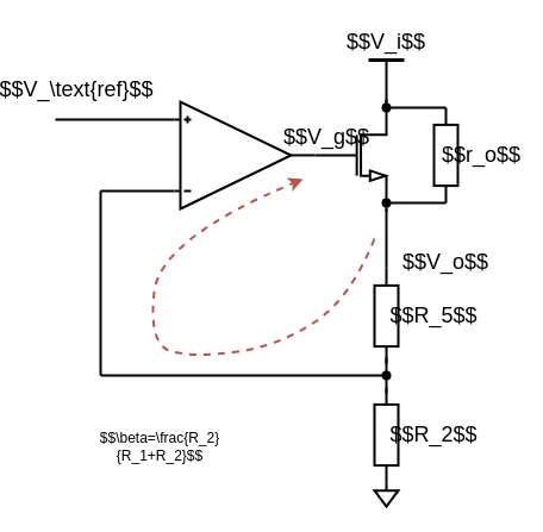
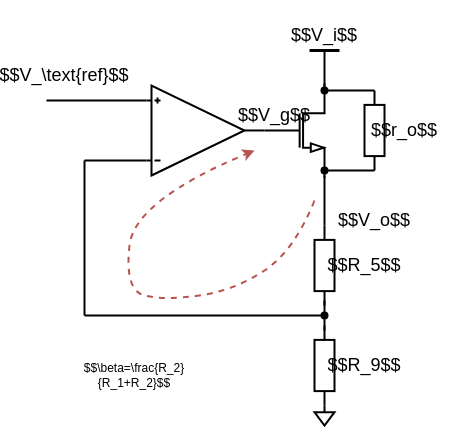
  <mxCell id="0" />
  <mxCell id="1" parent="0" />
  <mxCell id="2" value="" style="verticalLabelPosition=bottom;shadow=0;dashed=0;align=center;html=1;verticalAlign=top;shape=mxgraph.electrical.transistors.nmos;pointerEvents=1;strokeWidth=2;" vertex="1" parent="1"><mxGeometry x="250" y="80" width="60" height="100" as="geometry" /></mxCell>
  <mxCell id="3" value="" style="pointerEvents=1;verticalLabelPosition=bottom;shadow=0;dashed=0;align=center;html=1;verticalAlign=top;shape=mxgraph.electrical.resistors.resistor_1;direction=south;strokeWidth=2;" vertex="1" parent="1"><mxGeometry x="300" y="225" width="20" height="80" as="geometry" /></mxCell>
  <mxCell id="4" value="" style="verticalLabelPosition=bottom;shadow=0;dashed=0;align=center;html=1;verticalAlign=top;shape=stencil(pVXbcoMgFPwaHpsRyEUfU9u+9huIIZUJgoMkaf++R9E2qGGMzjjOnD26uy4cRDStclZyRCJWlTyziL4hQq7MCHaQABPo5A5MIlcqVnCHfJbcMCu0YhLwfVHCHbuHKmv0md/E0bZvC5VzI6zr3lrGuC7pO4r2ANYXTTOtFPgA0srr3PWBmwllPStCvThqsCQKbrlxeOv526t+2mqFtxuHIPLxnBoirzP0YjpPT1/sBDXcU5unBTCsncRTPm+1xaQfKV6iSmaqxsm4Kk0BebSlaHpg2fnL6Is6jnotWb17B42uXegr/7e18S2FUugIpFB3BG4a/hjWweUbp/A9JJNMZFJXPLBggA9yaNAH4dH0pA0PpHoSUrrjIaD6VPT+mOHFwU1jCHnYLfYwjcH3EC/OAa8XBxEvDqJnYk4S2D8Ld2SGix5FHD7Xxsak6z3c7c1rg3FpUPdbboBf);flipV=1;strokeWidth=2;" vertex="1" parent="1"><mxGeometry x="132" y="85" width="98" height="90" as="geometry" /></mxCell>
  <mxCell id="5" value="" style="endArrow=none;html=1;rounded=0;entryX=0;entryY=0.5;entryDx=0;entryDy=0;entryPerimeter=0;strokeWidth=2;" edge="1" parent="1" target="2"><mxGeometry width="50" height="50" relative="1" as="geometry"><mxPoint x="250" y="130" as="sourcePoint" /><mxPoint x="190" y="80" as="targetPoint" /></mxGeometry></mxCell>
  <mxCell id="6" value="" style="endArrow=none;html=1;rounded=0;entryX=0;entryY=0.5;entryDx=0;entryDy=0;entryPerimeter=0;exitX=0;exitY=0.5;exitDx=0;exitDy=0;exitPerimeter=0;strokeWidth=2;" edge="1" parent="1" source="3"><mxGeometry width="50" height="50" relative="1" as="geometry"><mxPoint x="310" y="220" as="sourcePoint" /><mxPoint x="310" y="175" as="targetPoint" /></mxGeometry></mxCell>
  <mxCell id="7" value="" style="pointerEvents=1;verticalLabelPosition=bottom;shadow=0;dashed=0;align=center;html=1;verticalAlign=top;shape=mxgraph.electrical.resistors.resistor_1;direction=south;strokeWidth=2;" vertex="1" parent="1"><mxGeometry x="300" y="325" width="20" height="80" as="geometry" /></mxCell>
  <mxCell id="8" value="" style="endArrow=none;html=1;rounded=0;strokeWidth=2;" edge="1" parent="1"><mxGeometry width="50" height="50" relative="1" as="geometry"><mxPoint x="32" y="100" as="sourcePoint" /><mxPoint x="132" y="100" as="targetPoint" /></mxGeometry></mxCell>
  <mxCell id="9" value="" style="endArrow=none;html=1;rounded=0;strokeWidth=2;" edge="1" parent="1"><mxGeometry width="50" height="50" relative="1" as="geometry"><mxPoint x="70" y="160" as="sourcePoint" /><mxPoint x="132" y="160" as="targetPoint" /></mxGeometry></mxCell>
  <mxCell id="10" value="" style="endArrow=none;html=1;rounded=0;strokeWidth=2;" edge="1" parent="1"><mxGeometry width="50" height="50" relative="1" as="geometry"><mxPoint x="70" y="160" as="sourcePoint" /><mxPoint x="70" y="315" as="targetPoint" /></mxGeometry></mxCell>
  <mxCell id="11" value="" style="endArrow=none;html=1;rounded=0;entryX=0;entryY=0.5;entryDx=0;entryDy=0;entryPerimeter=0;strokeWidth=2;" edge="1" parent="1"><mxGeometry width="50" height="50" relative="1" as="geometry"><mxPoint x="70" y="315" as="sourcePoint" /><mxPoint x="310" y="315" as="targetPoint" /></mxGeometry></mxCell>
  <mxCell id="12" value="" style="endArrow=none;html=1;rounded=0;exitX=0.063;exitY=0.5;exitDx=0;exitDy=0;exitPerimeter=0;strokeWidth=2;" edge="1" parent="1" source="7"><mxGeometry width="50" height="50" relative="1" as="geometry"><mxPoint x="260" y="350" as="sourcePoint" /><mxPoint x="310" y="300" as="targetPoint" /></mxGeometry></mxCell>
  <mxCell id="13" value="" style="endArrow=none;html=1;rounded=0;strokeWidth=2;" edge="1" parent="1"><mxGeometry width="50" height="50" relative="1" as="geometry"><mxPoint x="230" y="129.96" as="sourcePoint" /><mxPoint x="250" y="129.96" as="targetPoint" /></mxGeometry></mxCell>
  <mxCell id="14" value="" style="shape=waypoint;sketch=0;fillStyle=solid;size=6;pointerEvents=1;points=[];fillColor=none;resizable=0;rotatable=0;perimeter=centerPerimeter;snapToPoint=1;strokeWidth=2;" vertex="1" parent="1"><mxGeometry x="300" y="305" width="20" height="20" as="geometry" /></mxCell>
  <mxCell id="15" value="" style="endArrow=none;html=1;rounded=0;strokeWidth=2;" edge="1" parent="1" target="29"><mxGeometry width="50" height="50" relative="1" as="geometry"><mxPoint x="310" y="90" as="sourcePoint" /><mxPoint x="310" y="70" as="targetPoint" /></mxGeometry></mxCell>
  <mxCell id="16" value="" style="pointerEvents=1;verticalLabelPosition=bottom;shadow=0;dashed=0;align=center;html=1;verticalAlign=top;shape=mxgraph.electrical.signal_sources.signal_ground;strokeWidth=2;" vertex="1" parent="1"><mxGeometry x="300" y="405" width="20" height="20" as="geometry" /></mxCell>
  <mxCell id="17" value="&lt;font style=&quot;font-size: 18px;&quot;&gt;$$R_5$$&lt;/font&gt;" style="text;html=1;align=center;verticalAlign=middle;whiteSpace=wrap;rounded=0;strokeWidth=2;" vertex="1" parent="1"><mxGeometry x="320" y="250" width="60" height="30" as="geometry" /></mxCell>
- <mxCell id="18" value="&lt;font style=&quot;font-size: 18px;&quot;&gt;$$R_2$$&lt;/font&gt;" style="text;html=1;align=center;verticalAlign=middle;whiteSpace=wrap;rounded=0;strokeWidth=2;" vertex="1" parent="1"><mxGeometry x="320" y="350" width="60" height="30" as="geometry" /></mxCell>
+ <mxCell id="18" value="&lt;font style=&quot;font-size: 18px;&quot;&gt;$$R_9$$&lt;/font&gt;" style="text;html=1;align=center;verticalAlign=middle;whiteSpace=wrap;rounded=0;strokeWidth=2;" vertex="1" parent="1"><mxGeometry x="320" y="350" width="60" height="30" as="geometry" /></mxCell>
  <mxCell id="19" value="&lt;font style=&quot;font-size: 18px;&quot;&gt;$$V_o$$&lt;/font&gt;" style="text;html=1;align=center;verticalAlign=middle;whiteSpace=wrap;rounded=0;strokeWidth=2;" vertex="1" parent="1"><mxGeometry x="330" y="205" width="60" height="30" as="geometry" /></mxCell>
  <mxCell id="20" value="&lt;font style=&quot;font-size: 18px;&quot;&gt;$$V_g$$&lt;/font&gt;" style="text;html=1;align=center;verticalAlign=middle;whiteSpace=wrap;rounded=0;strokeWidth=2;" vertex="1" parent="1"><mxGeometry x="230" y="100" width="60" height="30" as="geometry" /></mxCell>
  <mxCell id="21" value="" style="pointerEvents=1;verticalLabelPosition=bottom;shadow=0;dashed=0;align=center;html=1;verticalAlign=top;shape=mxgraph.electrical.resistors.resistor_1;direction=south;strokeWidth=2;" vertex="1" parent="1"><mxGeometry x="350" y="90" width="20" height="80" as="geometry" /></mxCell>
  <mxCell id="22" value="" style="endArrow=none;html=1;rounded=0;strokeWidth=2;" edge="1" parent="1" source="25"><mxGeometry width="50" height="50" relative="1" as="geometry"><mxPoint x="360" y="170" as="sourcePoint" /><mxPoint x="310" y="170" as="targetPoint" /></mxGeometry></mxCell>
  <mxCell id="23" value="" style="endArrow=none;html=1;rounded=0;strokeWidth=2;" edge="1" parent="1" source="27"><mxGeometry width="50" height="50" relative="1" as="geometry"><mxPoint x="360" y="90" as="sourcePoint" /><mxPoint x="310" y="90" as="targetPoint" /></mxGeometry></mxCell>
  <mxCell id="24" value="" style="endArrow=none;html=1;rounded=0;strokeWidth=2;" edge="1" parent="1" target="25"><mxGeometry width="50" height="50" relative="1" as="geometry"><mxPoint x="360" y="170" as="sourcePoint" /><mxPoint x="310" y="170" as="targetPoint" /></mxGeometry></mxCell>
  <mxCell id="25" value="" style="shape=waypoint;sketch=0;fillStyle=solid;size=6;pointerEvents=1;points=[];fillColor=none;resizable=0;rotatable=0;perimeter=centerPerimeter;snapToPoint=1;strokeWidth=2;" vertex="1" parent="1"><mxGeometry x="300" y="160" width="20" height="20" as="geometry" /></mxCell>
  <mxCell id="26" value="" style="endArrow=none;html=1;rounded=0;strokeWidth=2;" edge="1" parent="1" target="27"><mxGeometry width="50" height="50" relative="1" as="geometry"><mxPoint x="360" y="90" as="sourcePoint" /><mxPoint x="310" y="90" as="targetPoint" /></mxGeometry></mxCell>
  <mxCell id="27" value="" style="shape=waypoint;sketch=0;fillStyle=solid;size=6;pointerEvents=1;points=[];fillColor=none;resizable=0;rotatable=0;perimeter=centerPerimeter;snapToPoint=1;strokeWidth=2;" vertex="1" parent="1"><mxGeometry x="300" y="80" width="20" height="20" as="geometry" /></mxCell>
  <mxCell id="28" value="&lt;font style=&quot;font-size: 18px;&quot;&gt;$$r_o$$&lt;/font&gt;" style="text;html=1;align=center;verticalAlign=middle;whiteSpace=wrap;rounded=0;" vertex="1" parent="1"><mxGeometry x="360" y="115" width="60" height="30" as="geometry" /></mxCell>
  <mxCell id="29" value="&lt;font style=&quot;font-size: 18px;&quot;&gt;$$V_i$$&lt;/font&gt;" style="text;html=1;align=center;verticalAlign=middle;whiteSpace=wrap;rounded=0;" vertex="1" parent="1"><mxGeometry x="280" y="20" width="60" height="30" as="geometry" /></mxCell>
  <mxCell id="30" value="" style="endArrow=none;html=1;rounded=0;strokeWidth=3;" edge="1" parent="1"><mxGeometry width="50" height="50" relative="1" as="geometry"><mxPoint x="295" y="50" as="sourcePoint" /><mxPoint x="325" y="50" as="targetPoint" /></mxGeometry></mxCell>
  <mxCell id="31" value="&lt;font style=&quot;font-size: 12px;&quot;&gt;$$\beta=\frac{R_2}{R_1+R_2}$$&lt;/font&gt;" style="text;html=1;align=center;verticalAlign=middle;whiteSpace=wrap;rounded=0;strokeWidth=2;" vertex="1" parent="1"><mxGeometry x="90" y="360" width="60" height="30" as="geometry" /></mxCell>
  <mxCell id="32" value="" style="curved=1;endArrow=classic;html=1;rounded=0;fillColor=#f8cecc;strokeColor=#b85450;strokeWidth=2;dashed=1;" edge="1" parent="1"><mxGeometry width="50" height="50" relative="1" as="geometry"><mxPoint x="300" y="200" as="sourcePoint" /><mxPoint x="240" y="150" as="targetPoint" /><Array as="points"><mxPoint x="280" y="250" /><mxPoint x="220" y="290" /><mxPoint x="150" y="300" /><mxPoint x="110" y="290" /><mxPoint x="120" y="200" /></Array></mxGeometry></mxCell>
  <mxCell id="33" value="&lt;font style=&quot;font-size: 18px;&quot;&gt;$$V_\text{ref}$$&lt;/font&gt;" style="text;html=1;align=center;verticalAlign=middle;whiteSpace=wrap;rounded=0;" vertex="1" parent="1"><mxGeometry x="20" y="60" width="60" height="30" as="geometry" /></mxCell>
